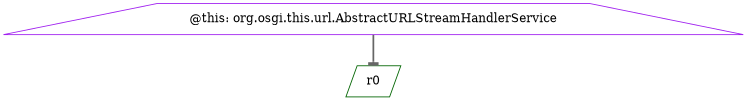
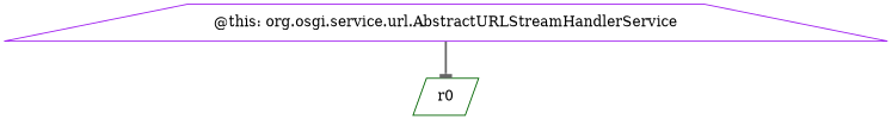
  digraph {
-   n1 [label="@this: org.osgi.this.url.AbstractURLStreamHandlerService" color=purple shape=trapezium]
+   n1 [label="@this: org.osgi.service.url.AbstractURLStreamHandlerService" color=purple shape=trapezium]
    n2 [label=r0 color=darkgreen shape=parallelogram]
    n1 -> n2 [color=gray40 style=bold arrowhead=tee]
  }
